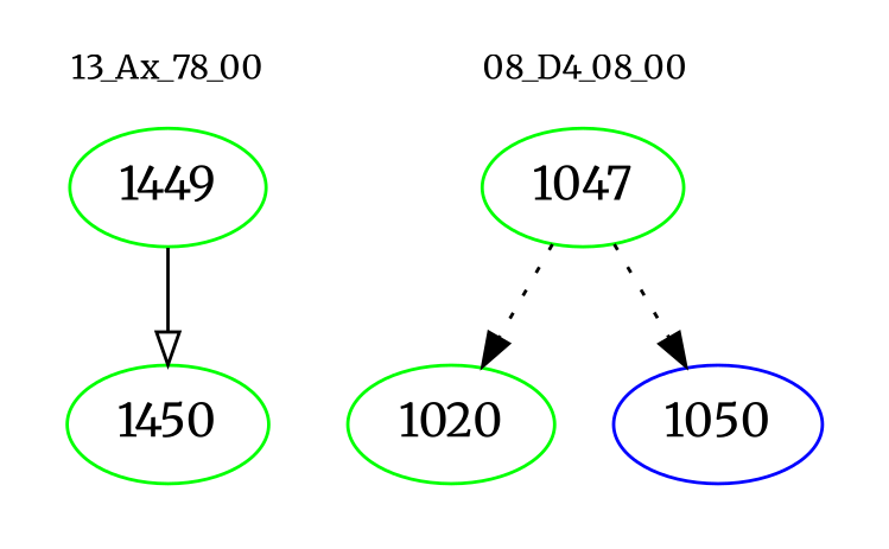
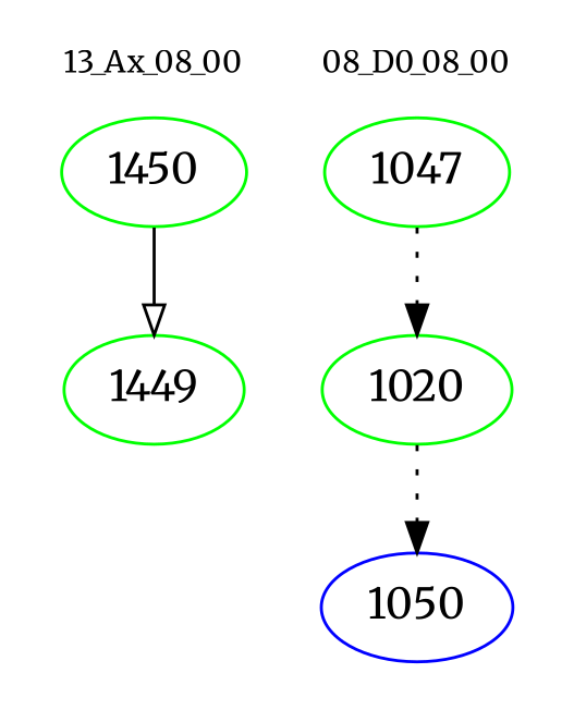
  digraph {
    fontname=Merriweather
    node [color=green fontname=Merriweather]
    edge [arrowhead=normal color=black fontname=Merriweather style=dotted]
    n1 [label=1450]
    n2 [label=1449]
    n3 [label=1047]
    n4 [label=1020]
    n5 [color=blue label=1050]
    subgraph cluster_1 {
      color=white
      fontsize=10
-     label="13_Ax_78_00"
+     label="13_Ax_08_00"
      n1
      n2
    }
    subgraph cluster_2 {
      color=white
      fontsize=10
-     label="08_D4_08_00"
+     label="08_D0_08_00"
      n3
      n4
      n5
    }
-   n2 -> n1 [arrowhead=onormal style=solid]
+   n1 -> n2 [arrowhead=onormal style=solid]
    n3 -> n4
-   n3 -> n5
+   n4 -> n5
  }
